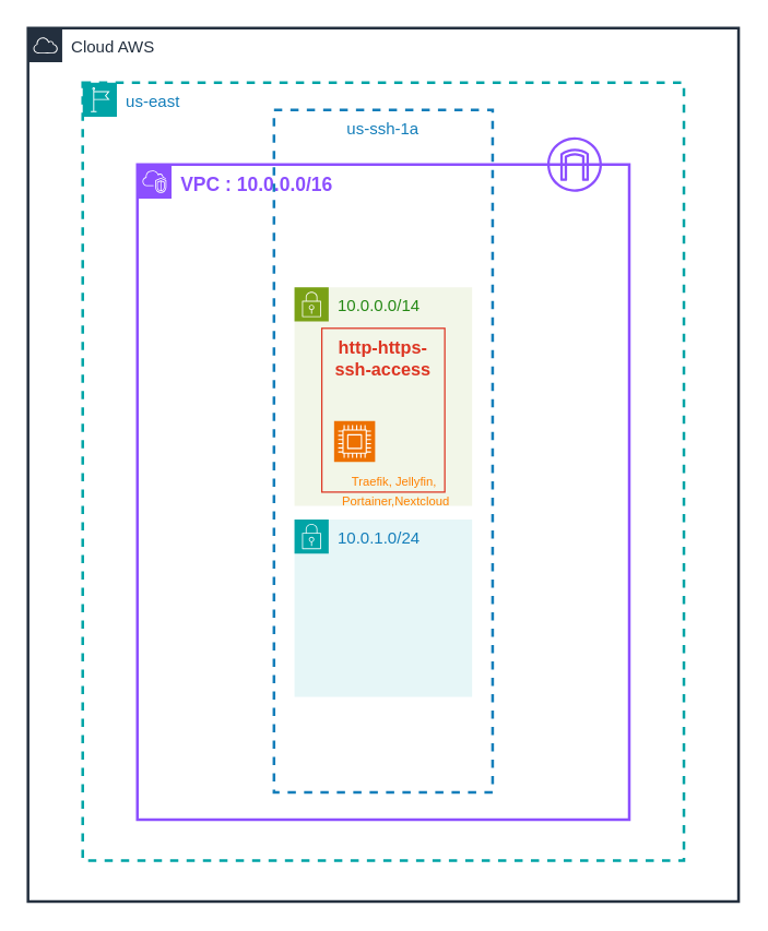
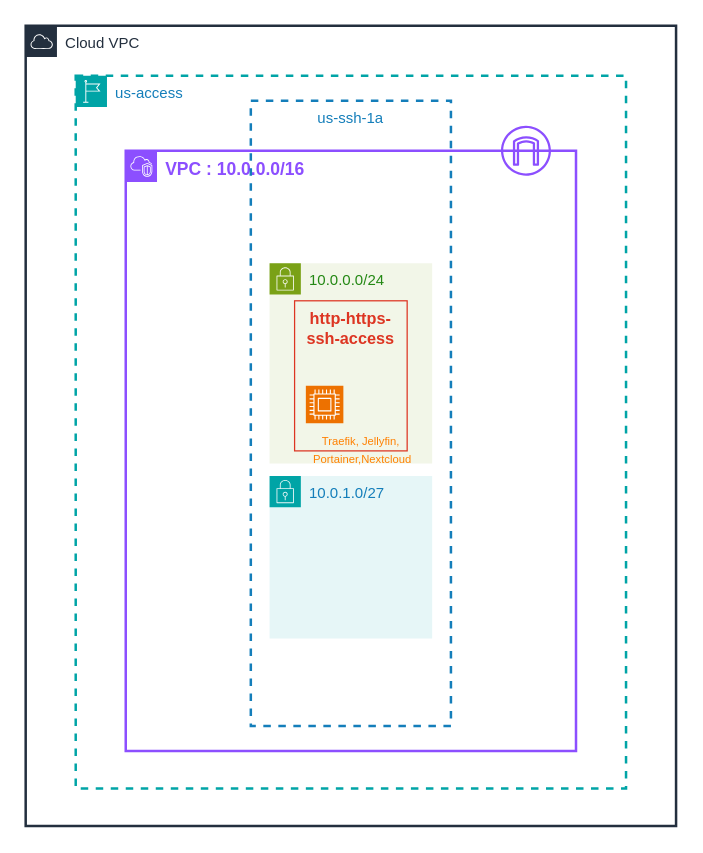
  <mxCell id="0" />
  <mxCell id="1" parent="0" />
- <mxCell id="2" value="Cloud AWS" style="points=[[0,0],[0.25,0],[0.5,0],[0.75,0],[1,0],[1,0.25],[1,0.5],[1,0.75],[1,1],[0.75,1],[0.5,1],[0.25,1],[0,1],[0,0.75],[0,0.5],[0,0.25]];outlineConnect=0;gradientColor=none;html=1;whiteSpace=wrap;fontSize=12;fontStyle=0;container=1;pointerEvents=0;collapsible=0;recursiveResize=0;shape=mxgraph.aws4.group;grIcon=mxgraph.aws4.group_aws_cloud;strokeColor=#232F3E;fillColor=none;verticalAlign=top;align=left;spacingLeft=30;fontColor=#232F3E;dashed=0;strokeWidth=2;" parent="1" vertex="1"><mxGeometry x="20" y="20" width="520" height="640" as="geometry" /></mxCell>
- <mxCell id="3" value="us-east" style="points=[[0,0],[0.25,0],[0.5,0],[0.75,0],[1,0],[1,0.25],[1,0.5],[1,0.75],[1,1],[0.75,1],[0.5,1],[0.25,1],[0,1],[0,0.75],[0,0.5],[0,0.25]];outlineConnect=0;gradientColor=none;html=1;whiteSpace=wrap;fontSize=12;fontStyle=0;container=1;pointerEvents=0;collapsible=0;recursiveResize=0;shape=mxgraph.aws4.group;grIcon=mxgraph.aws4.group_region;strokeColor=#00A4A6;fillColor=none;verticalAlign=top;align=left;spacingLeft=30;fontColor=#147EBA;dashed=1;strokeWidth=2;" parent="2" vertex="1"><mxGeometry x="40" y="40" width="440" height="570" as="geometry" /></mxCell>
+ <mxCell id="2" value="Cloud VPC" style="points=[[0,0],[0.25,0],[0.5,0],[0.75,0],[1,0],[1,0.25],[1,0.5],[1,0.75],[1,1],[0.75,1],[0.5,1],[0.25,1],[0,1],[0,0.75],[0,0.5],[0,0.25]];outlineConnect=0;gradientColor=none;html=1;whiteSpace=wrap;fontSize=12;fontStyle=0;container=1;pointerEvents=0;collapsible=0;recursiveResize=0;shape=mxgraph.aws4.group;grIcon=mxgraph.aws4.group_aws_cloud;strokeColor=#232F3E;fillColor=none;verticalAlign=top;align=left;spacingLeft=30;fontColor=#232F3E;dashed=0;strokeWidth=2;" parent="1" vertex="1"><mxGeometry x="20" y="20" width="520" height="640" as="geometry" /></mxCell>
+ <mxCell id="3" value="us-access" style="points=[[0,0],[0.25,0],[0.5,0],[0.75,0],[1,0],[1,0.25],[1,0.5],[1,0.75],[1,1],[0.75,1],[0.5,1],[0.25,1],[0,1],[0,0.75],[0,0.5],[0,0.25]];outlineConnect=0;gradientColor=none;html=1;whiteSpace=wrap;fontSize=12;fontStyle=0;container=1;pointerEvents=0;collapsible=0;recursiveResize=0;shape=mxgraph.aws4.group;grIcon=mxgraph.aws4.group_region;strokeColor=#00A4A6;fillColor=none;verticalAlign=top;align=left;spacingLeft=30;fontColor=#147EBA;dashed=1;strokeWidth=2;" parent="2" vertex="1"><mxGeometry x="40" y="40" width="440" height="570" as="geometry" /></mxCell>
  <mxCell id="4" value="&lt;b style=&quot;color: rgb(140, 79, 255); font-size: 14px;&quot;&gt;VPC : 10.0.0.0/16&lt;/b&gt;" style="points=[[0,0],[0.25,0],[0.5,0],[0.75,0],[1,0],[1,0.25],[1,0.5],[1,0.75],[1,1],[0.75,1],[0.5,1],[0.25,1],[0,1],[0,0.75],[0,0.5],[0,0.25]];outlineConnect=0;gradientColor=none;html=1;whiteSpace=wrap;fontSize=12;fontStyle=0;container=1;pointerEvents=0;collapsible=0;recursiveResize=0;shape=mxgraph.aws4.group;grIcon=mxgraph.aws4.group_vpc2;strokeColor=#8C4FFF;fillColor=none;verticalAlign=top;align=left;spacingLeft=30;fontColor=#AAB7B8;dashed=0;strokeWidth=2;" parent="3" vertex="1"><mxGeometry x="40" y="60" width="360" height="480" as="geometry" /></mxCell>
  <mxCell id="5" value="us-ssh-1a" style="fillColor=none;strokeColor=#147EBA;dashed=1;verticalAlign=top;fontStyle=0;fontColor=#147EBA;whiteSpace=wrap;html=1;strokeWidth=2;" parent="4" vertex="1"><mxGeometry x="100" y="-40" width="160" height="500" as="geometry" /></mxCell>
- <mxCell id="6" value="10.0.0.0/14" style="points=[[0,0],[0.25,0],[0.5,0],[0.75,0],[1,0],[1,0.25],[1,0.5],[1,0.75],[1,1],[0.75,1],[0.5,1],[0.25,1],[0,1],[0,0.75],[0,0.5],[0,0.25]];outlineConnect=0;gradientColor=none;html=1;whiteSpace=wrap;fontSize=12;fontStyle=0;container=1;pointerEvents=0;collapsible=0;recursiveResize=0;shape=mxgraph.aws4.group;grIcon=mxgraph.aws4.group_security_group;grStroke=0;strokeColor=#7AA116;fillColor=#F2F6E8;verticalAlign=top;align=left;spacingLeft=30;fontColor=#248814;dashed=0;strokeWidth=2;" parent="4" vertex="1"><mxGeometry x="115" y="90" width="130" height="160" as="geometry" /></mxCell>
+ <mxCell id="6" value="10.0.0.0/24" style="points=[[0,0],[0.25,0],[0.5,0],[0.75,0],[1,0],[1,0.25],[1,0.5],[1,0.75],[1,1],[0.75,1],[0.5,1],[0.25,1],[0,1],[0,0.75],[0,0.5],[0,0.25]];outlineConnect=0;gradientColor=none;html=1;whiteSpace=wrap;fontSize=12;fontStyle=0;container=1;pointerEvents=0;collapsible=0;recursiveResize=0;shape=mxgraph.aws4.group;grIcon=mxgraph.aws4.group_security_group;grStroke=0;strokeColor=#7AA116;fillColor=#F2F6E8;verticalAlign=top;align=left;spacingLeft=30;fontColor=#248814;dashed=0;strokeWidth=2;" parent="4" vertex="1"><mxGeometry x="115" y="90" width="130" height="160" as="geometry" /></mxCell>
  <mxCell id="7" value="&lt;b&gt;&lt;font style=&quot;font-size: 13px;&quot;&gt;http-https-ssh-access&lt;/font&gt;&lt;/b&gt;" style="fillColor=none;strokeColor=#DD3522;verticalAlign=top;fontStyle=0;fontColor=#DD3522;whiteSpace=wrap;html=1;" parent="6" vertex="1"><mxGeometry x="20" y="30" width="90" height="120" as="geometry" /></mxCell>
  <mxCell id="8" value="&lt;font style=&quot;font-size: 9px;&quot; color=&quot;#ff8000&quot;&gt;Traefik, Jellyfin,&amp;nbsp;&lt;/font&gt;&lt;div&gt;&lt;font style=&quot;font-size: 9px;&quot; color=&quot;#ff8000&quot;&gt;Portainer,Nextcloud&lt;/font&gt;&lt;/div&gt;" style="sketch=0;points=[[0,0,0],[0.25,0,0],[0.5,0,0],[0.75,0,0],[1,0,0],[0,1,0],[0.25,1,0],[0.5,1,0],[0.75,1,0],[1,1,0],[0,0.25,0],[0,0.5,0],[0,0.75,0],[1,0.25,0],[1,0.5,0],[1,0.75,0]];outlineConnect=0;fontColor=#232F3E;fillColor=#ED7100;strokeColor=#ffffff;dashed=0;verticalLabelPosition=bottom;verticalAlign=top;align=center;html=1;fontSize=12;fontStyle=0;aspect=fixed;shape=mxgraph.aws4.resourceIcon;resIcon=mxgraph.aws4.compute;labelPosition=right;" parent="6" vertex="1"><mxGeometry x="29" y="98" width="30" height="30" as="geometry" /></mxCell>
  <mxCell id="9" value="" style="shape=image;html=1;verticalAlign=top;verticalLabelPosition=bottom;labelBackgroundColor=#ffffff;imageAspect=0;aspect=fixed;image=https://cdn0.iconfinder.com/data/icons/social-media-2104/24/social_media_social_media_logo_docker-128.png" parent="6" vertex="1"><mxGeometry x="66" y="75" width="38" height="38" as="geometry" /></mxCell>
- <mxCell id="10" value="10.0.1.0/24" style="points=[[0,0],[0.25,0],[0.5,0],[0.75,0],[1,0],[1,0.25],[1,0.5],[1,0.75],[1,1],[0.75,1],[0.5,1],[0.25,1],[0,1],[0,0.75],[0,0.5],[0,0.25]];outlineConnect=0;gradientColor=none;html=1;whiteSpace=wrap;fontSize=12;fontStyle=0;container=1;pointerEvents=0;collapsible=0;recursiveResize=0;shape=mxgraph.aws4.group;grIcon=mxgraph.aws4.group_security_group;grStroke=0;strokeColor=#00A4A6;fillColor=#E6F6F7;verticalAlign=top;align=left;spacingLeft=30;fontColor=#147EBA;dashed=0;" parent="4" vertex="1"><mxGeometry x="115" y="260" width="130" height="130" as="geometry" /></mxCell>
+ <mxCell id="10" value="10.0.1.0/27" style="points=[[0,0],[0.25,0],[0.5,0],[0.75,0],[1,0],[1,0.25],[1,0.5],[1,0.75],[1,1],[0.75,1],[0.5,1],[0.25,1],[0,1],[0,0.75],[0,0.5],[0,0.25]];outlineConnect=0;gradientColor=none;html=1;whiteSpace=wrap;fontSize=12;fontStyle=0;container=1;pointerEvents=0;collapsible=0;recursiveResize=0;shape=mxgraph.aws4.group;grIcon=mxgraph.aws4.group_security_group;grStroke=0;strokeColor=#00A4A6;fillColor=#E6F6F7;verticalAlign=top;align=left;spacingLeft=30;fontColor=#147EBA;dashed=0;" parent="4" vertex="1"><mxGeometry x="115" y="260" width="130" height="130" as="geometry" /></mxCell>
  <mxCell id="11" value="" style="sketch=0;outlineConnect=0;fontColor=#232F3E;gradientColor=none;fillColor=#8C4FFF;strokeColor=none;dashed=0;verticalLabelPosition=bottom;verticalAlign=top;align=center;html=1;fontSize=12;fontStyle=0;aspect=fixed;pointerEvents=1;shape=mxgraph.aws4.internet_gateway;" parent="4" vertex="1"><mxGeometry x="300" y="-20" width="40" height="40" as="geometry" /></mxCell>
